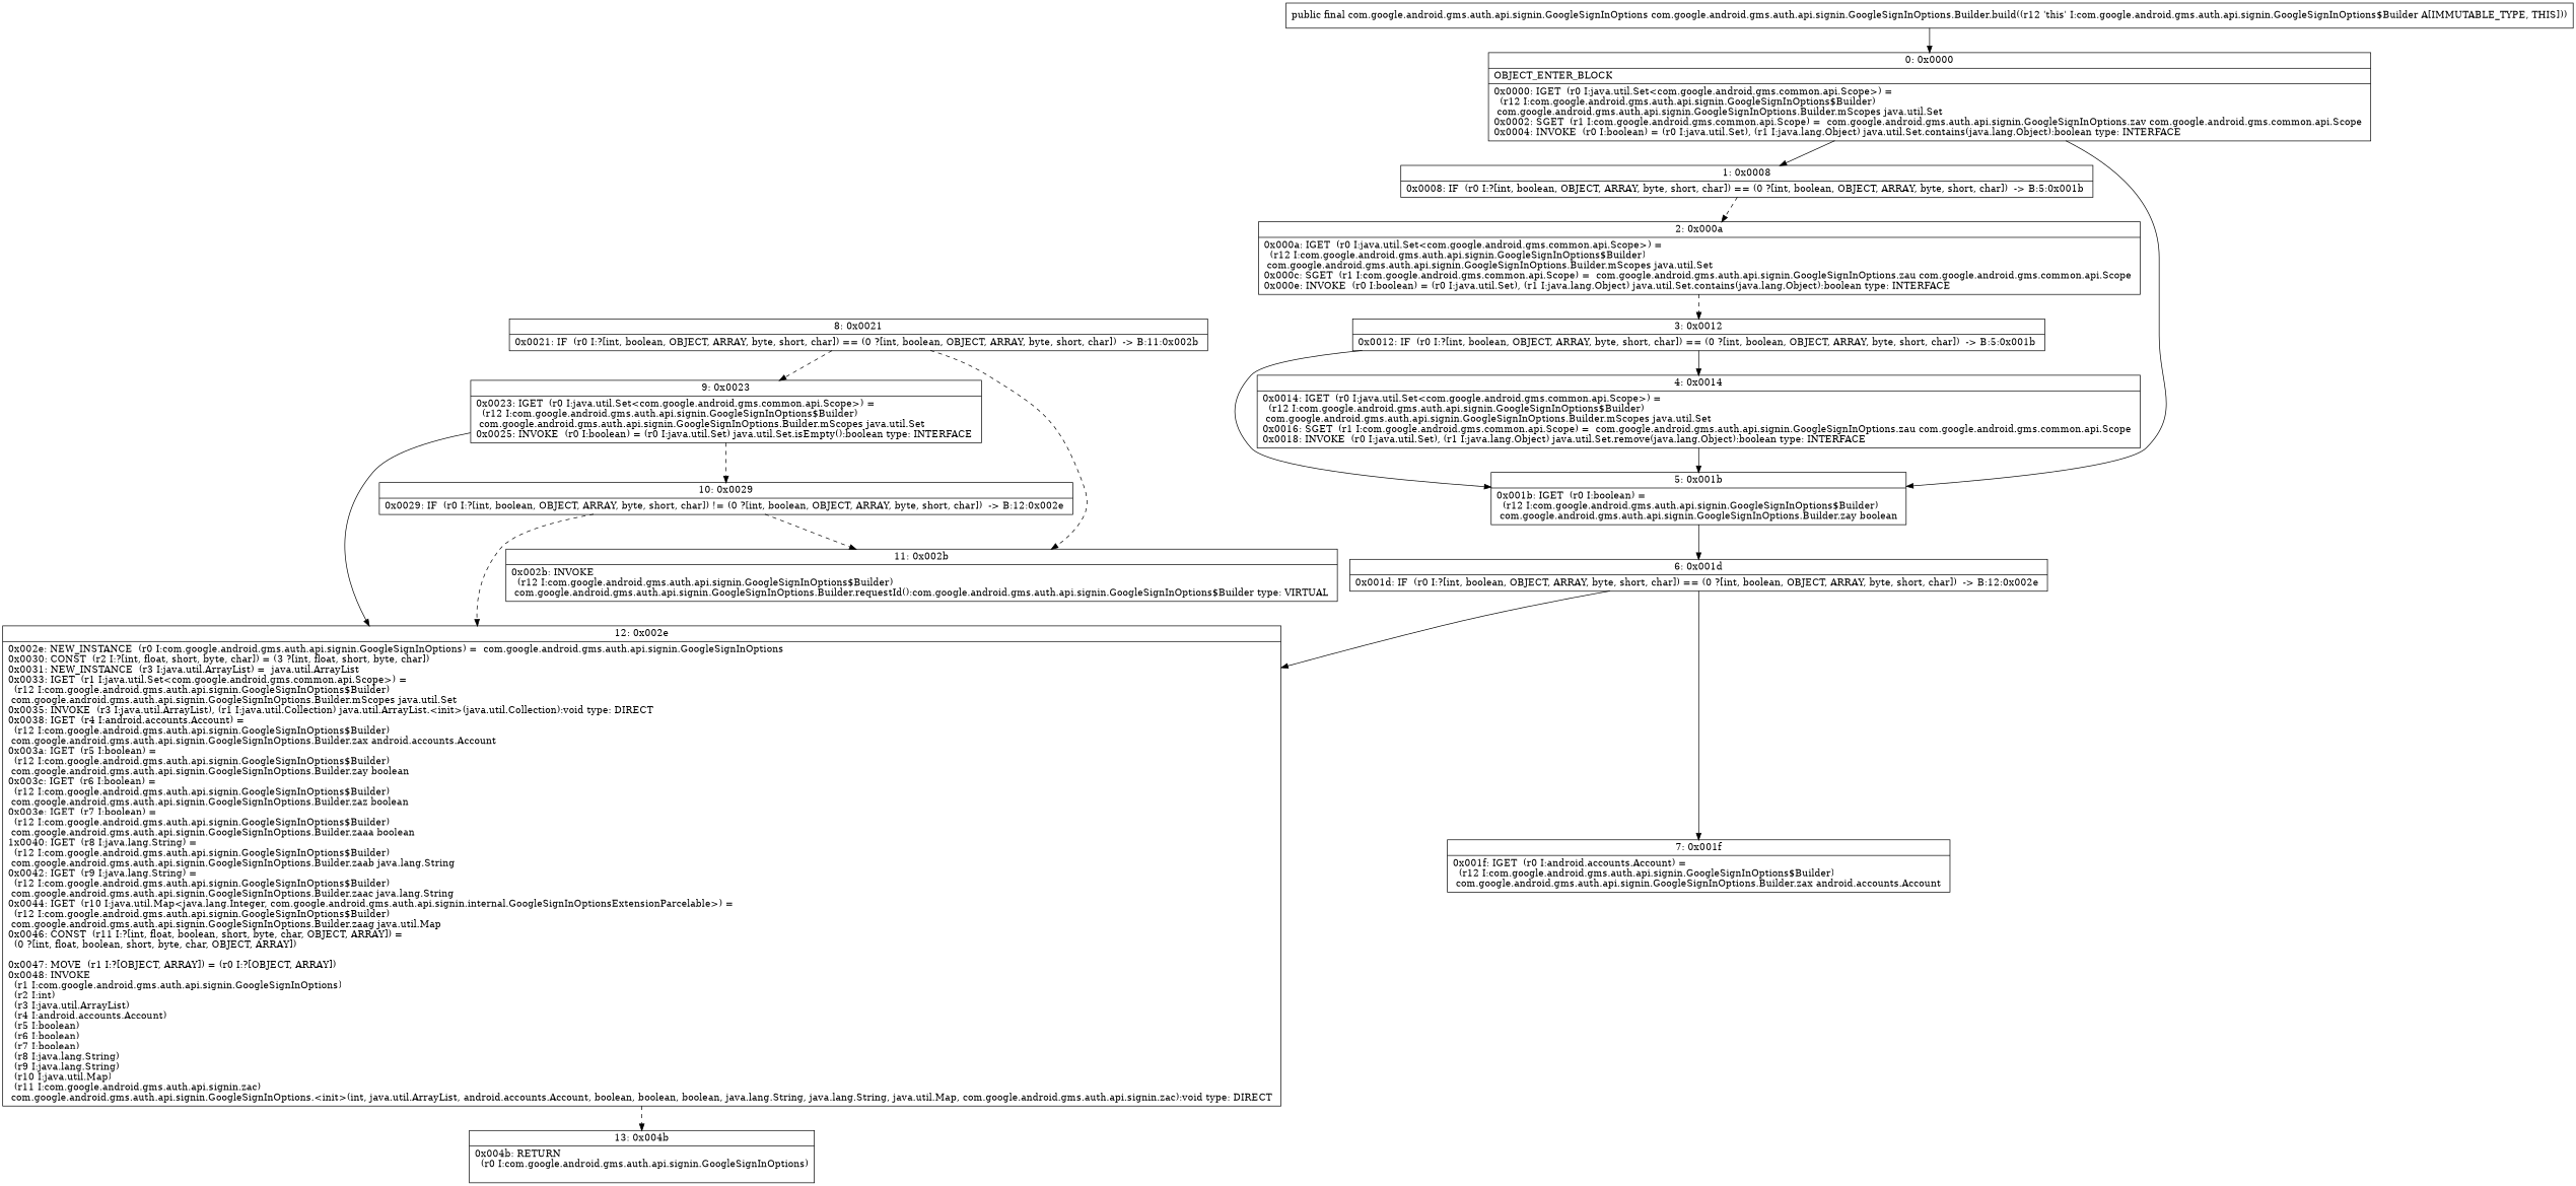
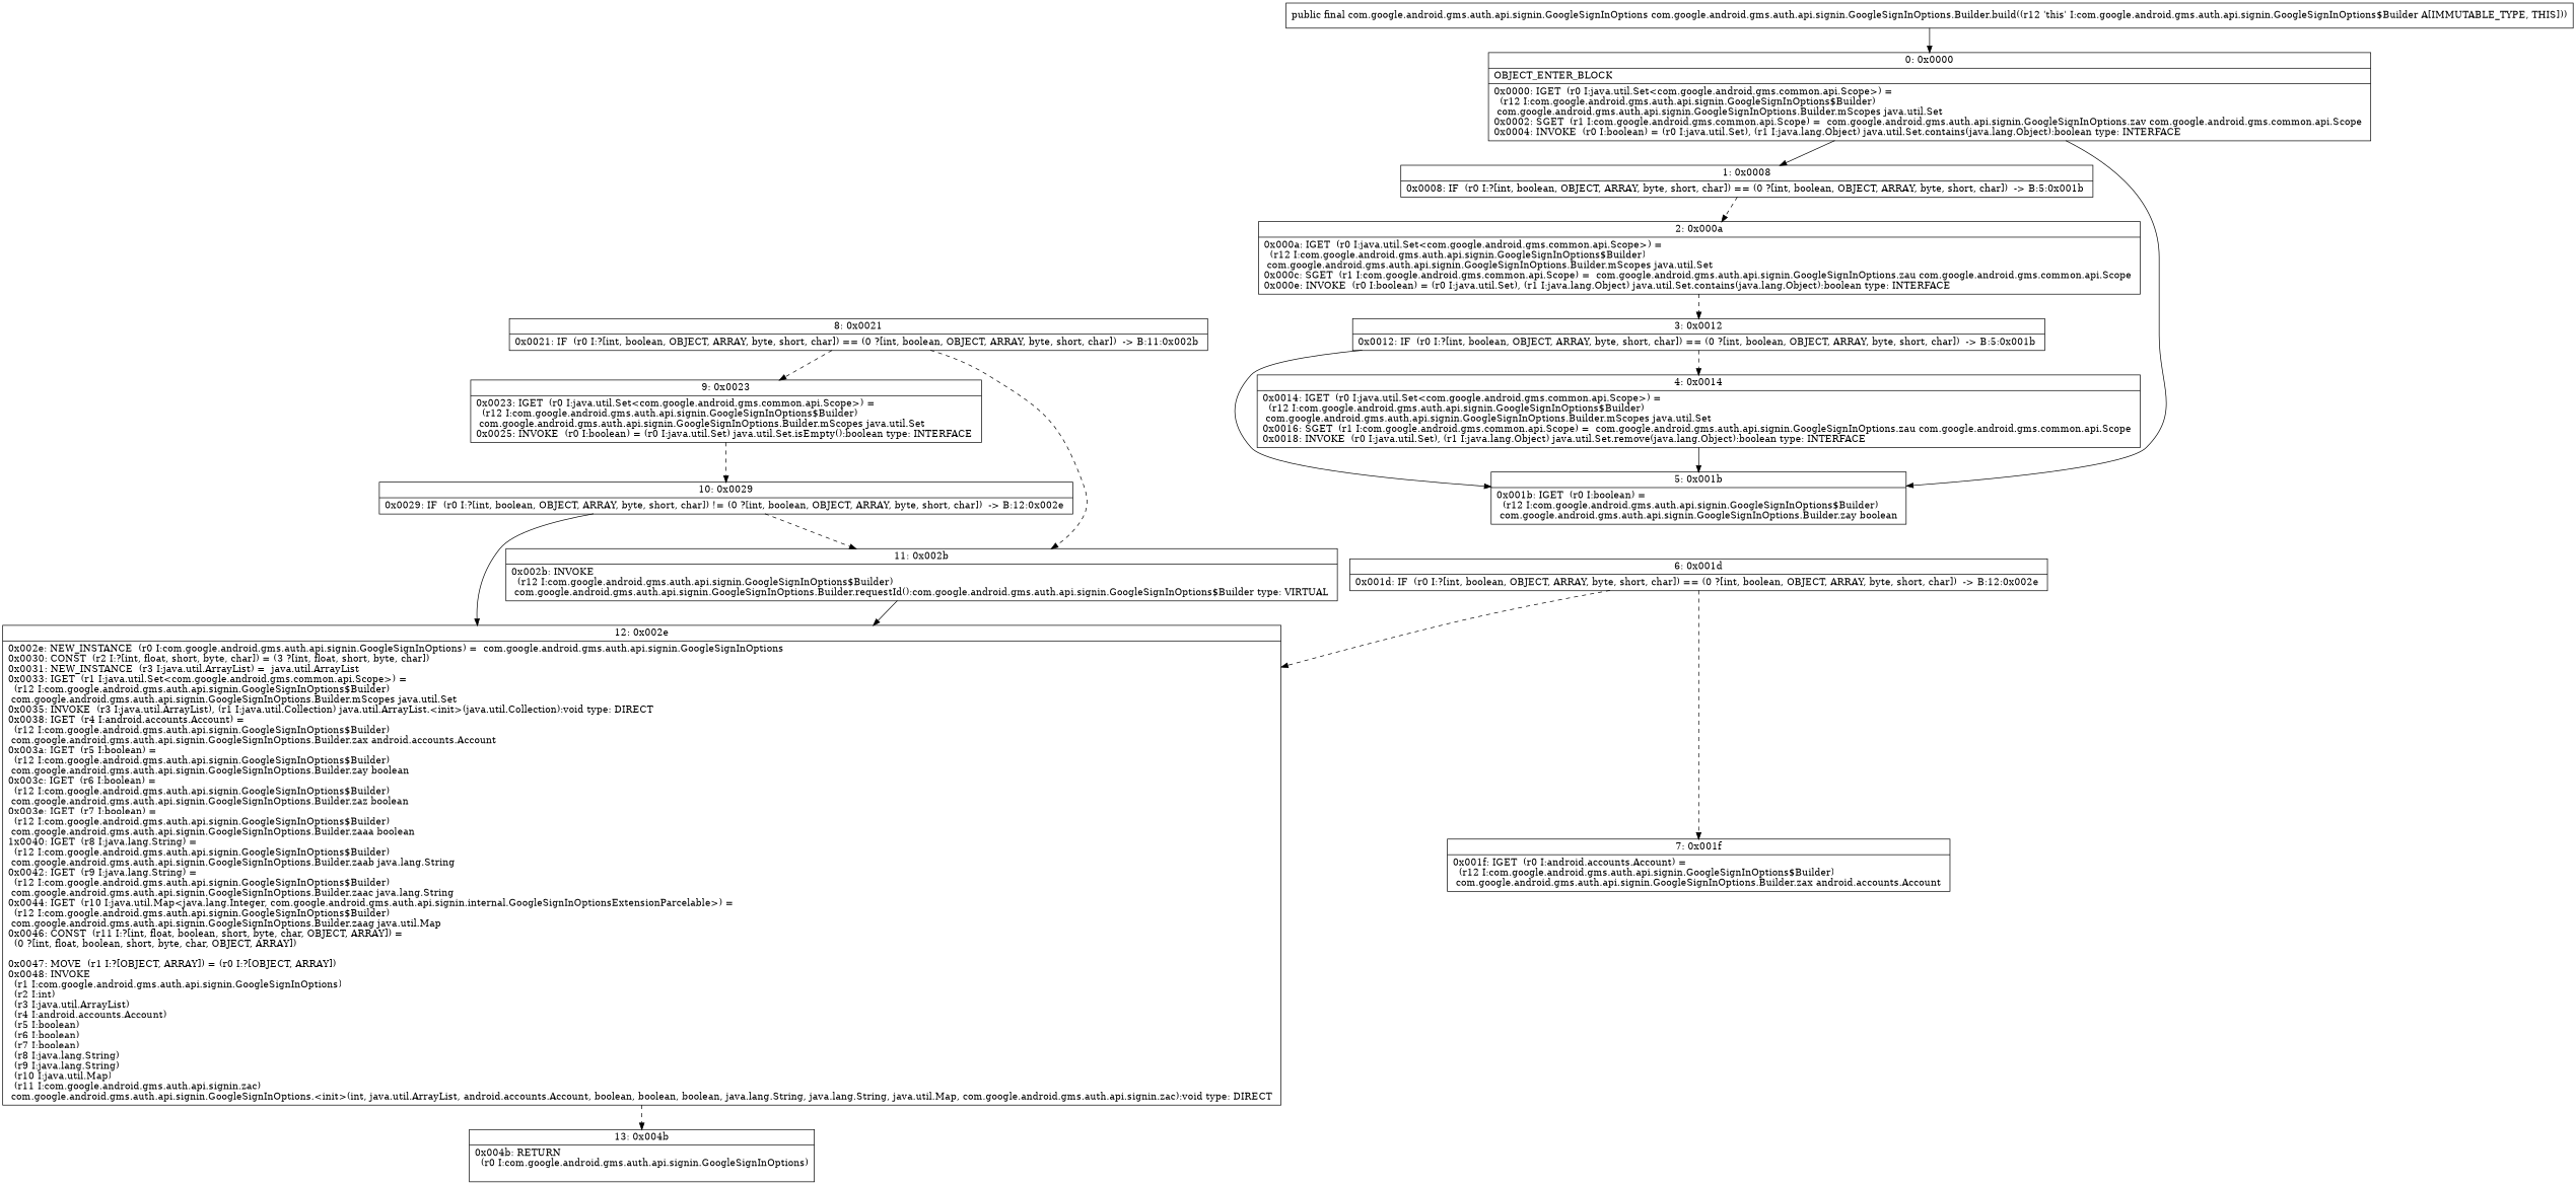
  digraph {
    node [shape=record]
    n1 [label="{0\:\ 0x0000|OBJECT_ENTER_BLOCK\l|0x0000: IGET  (r0 I:java.util.Set\<com.google.android.gms.common.api.Scope\>) = \l  (r12 I:com.google.android.gms.auth.api.signin.GoogleSignInOptions$Builder)\l com.google.android.gms.auth.api.signin.GoogleSignInOptions.Builder.mScopes java.util.Set \l0x0002: SGET  (r1 I:com.google.android.gms.common.api.Scope) =  com.google.android.gms.auth.api.signin.GoogleSignInOptions.zav com.google.android.gms.common.api.Scope \l0x0004: INVOKE  (r0 I:boolean) = (r0 I:java.util.Set), (r1 I:java.lang.Object) java.util.Set.contains(java.lang.Object):boolean type: INTERFACE \l}"]
    n2 [label="{1\:\ 0x0008|0x0008: IF  (r0 I:?[int, boolean, OBJECT, ARRAY, byte, short, char]) == (0 ?[int, boolean, OBJECT, ARRAY, byte, short, char])  \-\> B:5:0x001b \l}"]
    n3 [label="{5\:\ 0x001b|0x001b: IGET  (r0 I:boolean) = \l  (r12 I:com.google.android.gms.auth.api.signin.GoogleSignInOptions$Builder)\l com.google.android.gms.auth.api.signin.GoogleSignInOptions.Builder.zay boolean \l}"]
    n4 [label="{2\:\ 0x000a|0x000a: IGET  (r0 I:java.util.Set\<com.google.android.gms.common.api.Scope\>) = \l  (r12 I:com.google.android.gms.auth.api.signin.GoogleSignInOptions$Builder)\l com.google.android.gms.auth.api.signin.GoogleSignInOptions.Builder.mScopes java.util.Set \l0x000c: SGET  (r1 I:com.google.android.gms.common.api.Scope) =  com.google.android.gms.auth.api.signin.GoogleSignInOptions.zau com.google.android.gms.common.api.Scope \l0x000e: INVOKE  (r0 I:boolean) = (r0 I:java.util.Set), (r1 I:java.lang.Object) java.util.Set.contains(java.lang.Object):boolean type: INTERFACE \l}"]
    n5 [label="{3\:\ 0x0012|0x0012: IF  (r0 I:?[int, boolean, OBJECT, ARRAY, byte, short, char]) == (0 ?[int, boolean, OBJECT, ARRAY, byte, short, char])  \-\> B:5:0x001b \l}"]
    n6 [label="{6\:\ 0x001d|0x001d: IF  (r0 I:?[int, boolean, OBJECT, ARRAY, byte, short, char]) == (0 ?[int, boolean, OBJECT, ARRAY, byte, short, char])  \-\> B:12:0x002e \l}"]
    n7 [label="{4\:\ 0x0014|0x0014: IGET  (r0 I:java.util.Set\<com.google.android.gms.common.api.Scope\>) = \l  (r12 I:com.google.android.gms.auth.api.signin.GoogleSignInOptions$Builder)\l com.google.android.gms.auth.api.signin.GoogleSignInOptions.Builder.mScopes java.util.Set \l0x0016: SGET  (r1 I:com.google.android.gms.common.api.Scope) =  com.google.android.gms.auth.api.signin.GoogleSignInOptions.zau com.google.android.gms.common.api.Scope \l0x0018: INVOKE  (r0 I:java.util.Set), (r1 I:java.lang.Object) java.util.Set.remove(java.lang.Object):boolean type: INTERFACE \l}"]
    n8 [label="{7\:\ 0x001f|0x001f: IGET  (r0 I:android.accounts.Account) = \l  (r12 I:com.google.android.gms.auth.api.signin.GoogleSignInOptions$Builder)\l com.google.android.gms.auth.api.signin.GoogleSignInOptions.Builder.zax android.accounts.Account \l}"]
    n9 [label="{12\:\ 0x002e|0x002e: NEW_INSTANCE  (r0 I:com.google.android.gms.auth.api.signin.GoogleSignInOptions) =  com.google.android.gms.auth.api.signin.GoogleSignInOptions \l0x0030: CONST  (r2 I:?[int, float, short, byte, char]) = (3 ?[int, float, short, byte, char]) \l0x0031: NEW_INSTANCE  (r3 I:java.util.ArrayList) =  java.util.ArrayList \l0x0033: IGET  (r1 I:java.util.Set\<com.google.android.gms.common.api.Scope\>) = \l  (r12 I:com.google.android.gms.auth.api.signin.GoogleSignInOptions$Builder)\l com.google.android.gms.auth.api.signin.GoogleSignInOptions.Builder.mScopes java.util.Set \l0x0035: INVOKE  (r3 I:java.util.ArrayList), (r1 I:java.util.Collection) java.util.ArrayList.\<init\>(java.util.Collection):void type: DIRECT \l0x0038: IGET  (r4 I:android.accounts.Account) = \l  (r12 I:com.google.android.gms.auth.api.signin.GoogleSignInOptions$Builder)\l com.google.android.gms.auth.api.signin.GoogleSignInOptions.Builder.zax android.accounts.Account \l0x003a: IGET  (r5 I:boolean) = \l  (r12 I:com.google.android.gms.auth.api.signin.GoogleSignInOptions$Builder)\l com.google.android.gms.auth.api.signin.GoogleSignInOptions.Builder.zay boolean \l0x003c: IGET  (r6 I:boolean) = \l  (r12 I:com.google.android.gms.auth.api.signin.GoogleSignInOptions$Builder)\l com.google.android.gms.auth.api.signin.GoogleSignInOptions.Builder.zaz boolean \l0x003e: IGET  (r7 I:boolean) = \l  (r12 I:com.google.android.gms.auth.api.signin.GoogleSignInOptions$Builder)\l com.google.android.gms.auth.api.signin.GoogleSignInOptions.Builder.zaaa boolean \l1x0040: IGET  (r8 I:java.lang.String) = \l  (r12 I:com.google.android.gms.auth.api.signin.GoogleSignInOptions$Builder)\l com.google.android.gms.auth.api.signin.GoogleSignInOptions.Builder.zaab java.lang.String \l0x0042: IGET  (r9 I:java.lang.String) = \l  (r12 I:com.google.android.gms.auth.api.signin.GoogleSignInOptions$Builder)\l com.google.android.gms.auth.api.signin.GoogleSignInOptions.Builder.zaac java.lang.String \l0x0044: IGET  (r10 I:java.util.Map\<java.lang.Integer, com.google.android.gms.auth.api.signin.internal.GoogleSignInOptionsExtensionParcelable\>) = \l  (r12 I:com.google.android.gms.auth.api.signin.GoogleSignInOptions$Builder)\l com.google.android.gms.auth.api.signin.GoogleSignInOptions.Builder.zaag java.util.Map \l0x0046: CONST  (r11 I:?[int, float, boolean, short, byte, char, OBJECT, ARRAY]) = \l  (0 ?[int, float, boolean, short, byte, char, OBJECT, ARRAY])\l \l0x0047: MOVE  (r1 I:?[OBJECT, ARRAY]) = (r0 I:?[OBJECT, ARRAY]) \l0x0048: INVOKE  \l  (r1 I:com.google.android.gms.auth.api.signin.GoogleSignInOptions)\l  (r2 I:int)\l  (r3 I:java.util.ArrayList)\l  (r4 I:android.accounts.Account)\l  (r5 I:boolean)\l  (r6 I:boolean)\l  (r7 I:boolean)\l  (r8 I:java.lang.String)\l  (r9 I:java.lang.String)\l  (r10 I:java.util.Map)\l  (r11 I:com.google.android.gms.auth.api.signin.zac)\l com.google.android.gms.auth.api.signin.GoogleSignInOptions.\<init\>(int, java.util.ArrayList, android.accounts.Account, boolean, boolean, boolean, java.lang.String, java.lang.String, java.util.Map, com.google.android.gms.auth.api.signin.zac):void type: DIRECT \l}"]
    n10 [label="{13\:\ 0x004b|0x004b: RETURN  \l  (r0 I:com.google.android.gms.auth.api.signin.GoogleSignInOptions)\l \l}"]
    n11 [label="{8\:\ 0x0021|0x0021: IF  (r0 I:?[int, boolean, OBJECT, ARRAY, byte, short, char]) == (0 ?[int, boolean, OBJECT, ARRAY, byte, short, char])  \-\> B:11:0x002b \l}"]
    n12 [label="{9\:\ 0x0023|0x0023: IGET  (r0 I:java.util.Set\<com.google.android.gms.common.api.Scope\>) = \l  (r12 I:com.google.android.gms.auth.api.signin.GoogleSignInOptions$Builder)\l com.google.android.gms.auth.api.signin.GoogleSignInOptions.Builder.mScopes java.util.Set \l0x0025: INVOKE  (r0 I:boolean) = (r0 I:java.util.Set) java.util.Set.isEmpty():boolean type: INTERFACE \l}"]
    n13 [label="{11\:\ 0x002b|0x002b: INVOKE  \l  (r12 I:com.google.android.gms.auth.api.signin.GoogleSignInOptions$Builder)\l com.google.android.gms.auth.api.signin.GoogleSignInOptions.Builder.requestId():com.google.android.gms.auth.api.signin.GoogleSignInOptions$Builder type: VIRTUAL \l}"]
    n14 [label="{10\:\ 0x0029|0x0029: IF  (r0 I:?[int, boolean, OBJECT, ARRAY, byte, short, char]) != (0 ?[int, boolean, OBJECT, ARRAY, byte, short, char])  \-\> B:12:0x002e \l}"]
    n15 [label="{public final com.google.android.gms.auth.api.signin.GoogleSignInOptions com.google.android.gms.auth.api.signin.GoogleSignInOptions.Builder.build((r12 'this' I:com.google.android.gms.auth.api.signin.GoogleSignInOptions$Builder A[IMMUTABLE_TYPE, THIS])) }"]
    n1 -> n2
    n1 -> n3
    n2 -> n4 [style=dashed]
-   n3 -> n6
    n4 -> n5 [style=dashed]
    n5 -> n3
-   n5 -> n7 [style=solid]
-   n6 -> n8 [style=solid]
-   n6 -> n9
+   n5 -> n7 [style=dashed]
+   n6 -> n8 [style=dashed]
+   n6 -> n9 [style=dashed]
    n7 -> n3
    n9 -> n10 [style=dashed]
    n11 -> n12 [style=dashed]
    n11 -> n13 [style=dashed]
    n12 -> n14 [style=dashed]
-   n12 -> n9
-   n14 -> n9 [style=dashed]
+   n13 -> n9
+   n14 -> n9
    n14 -> n13 [style=dashed]
    n15 -> n1
  }
